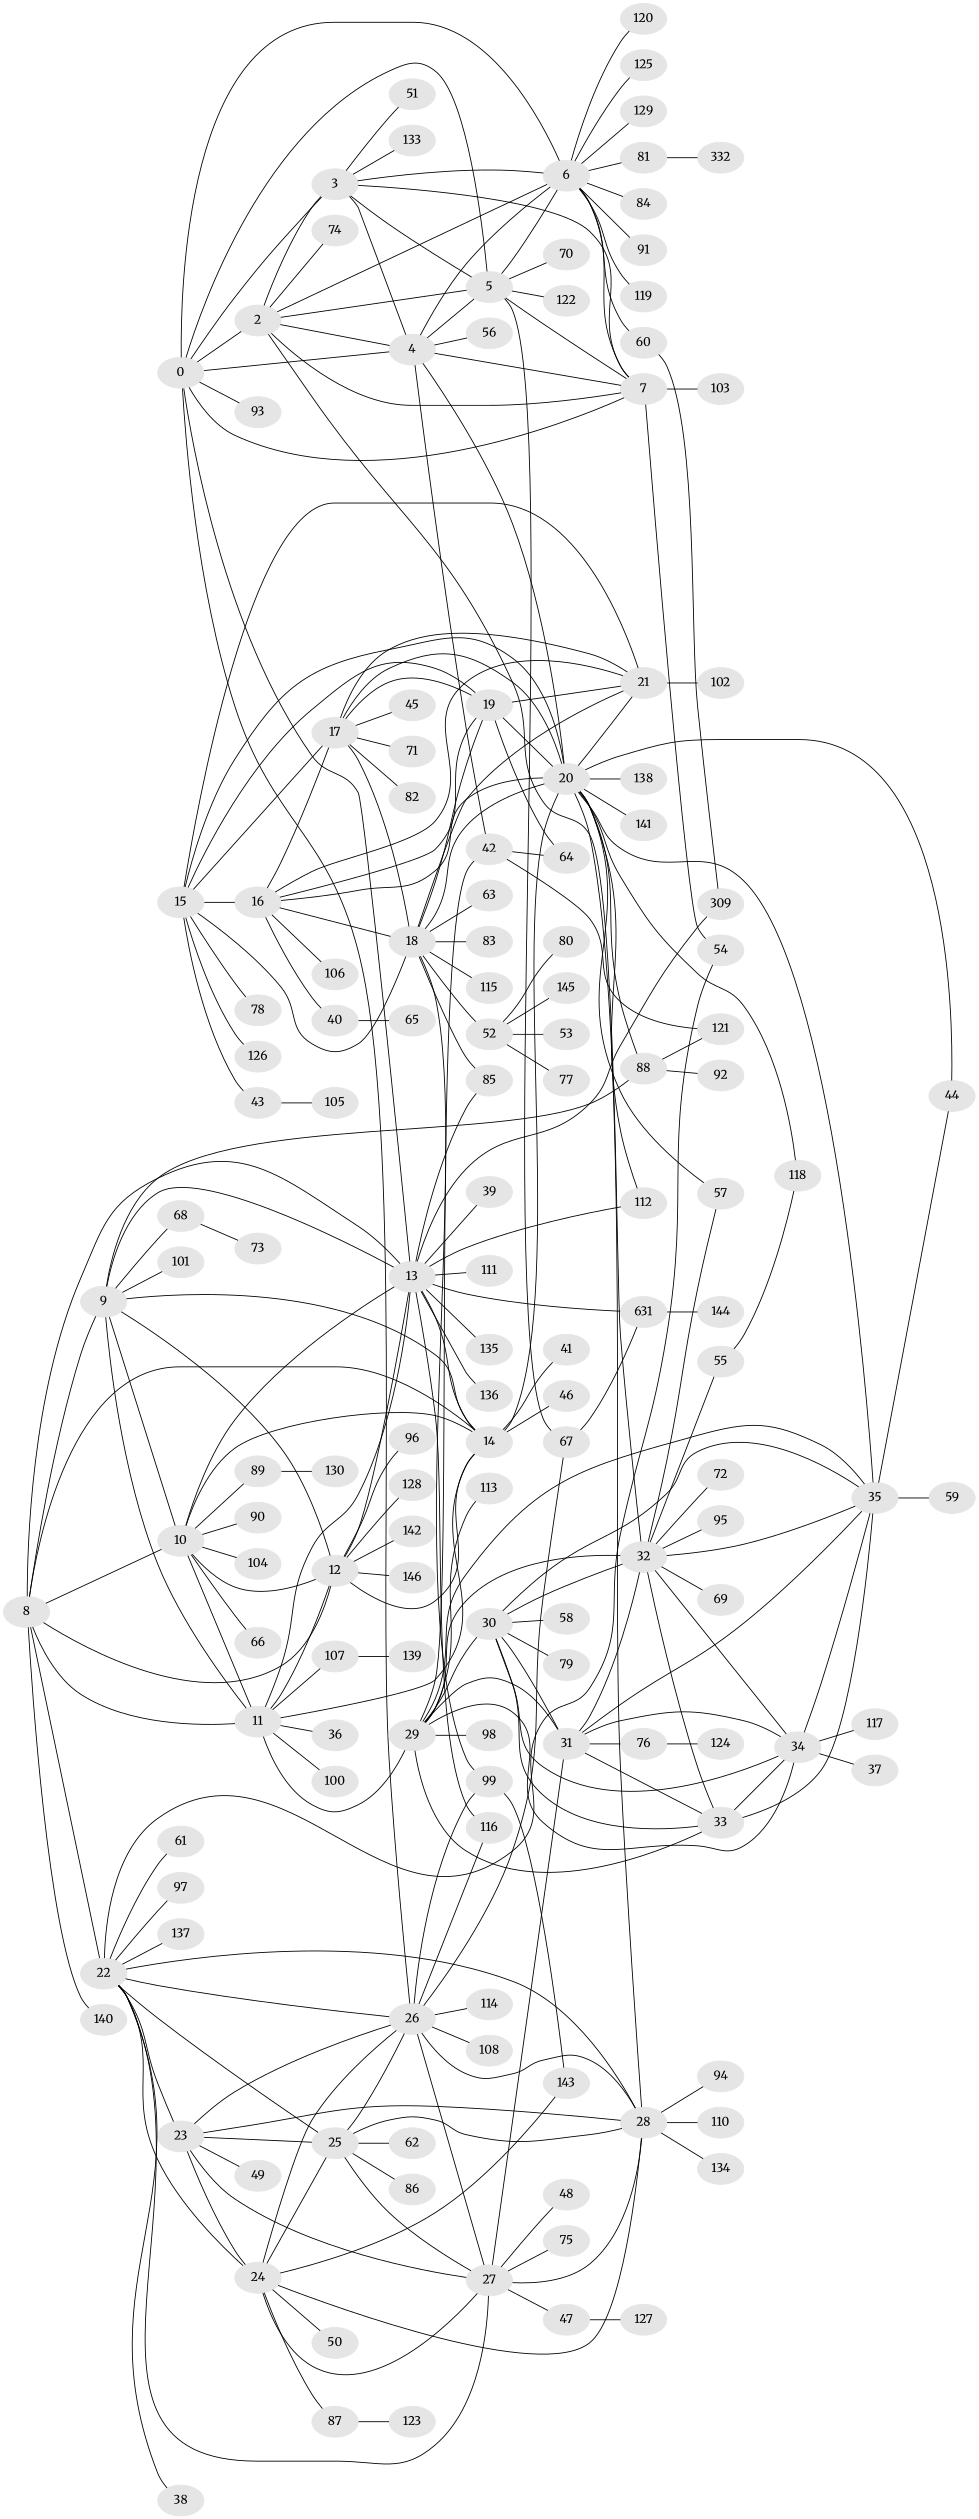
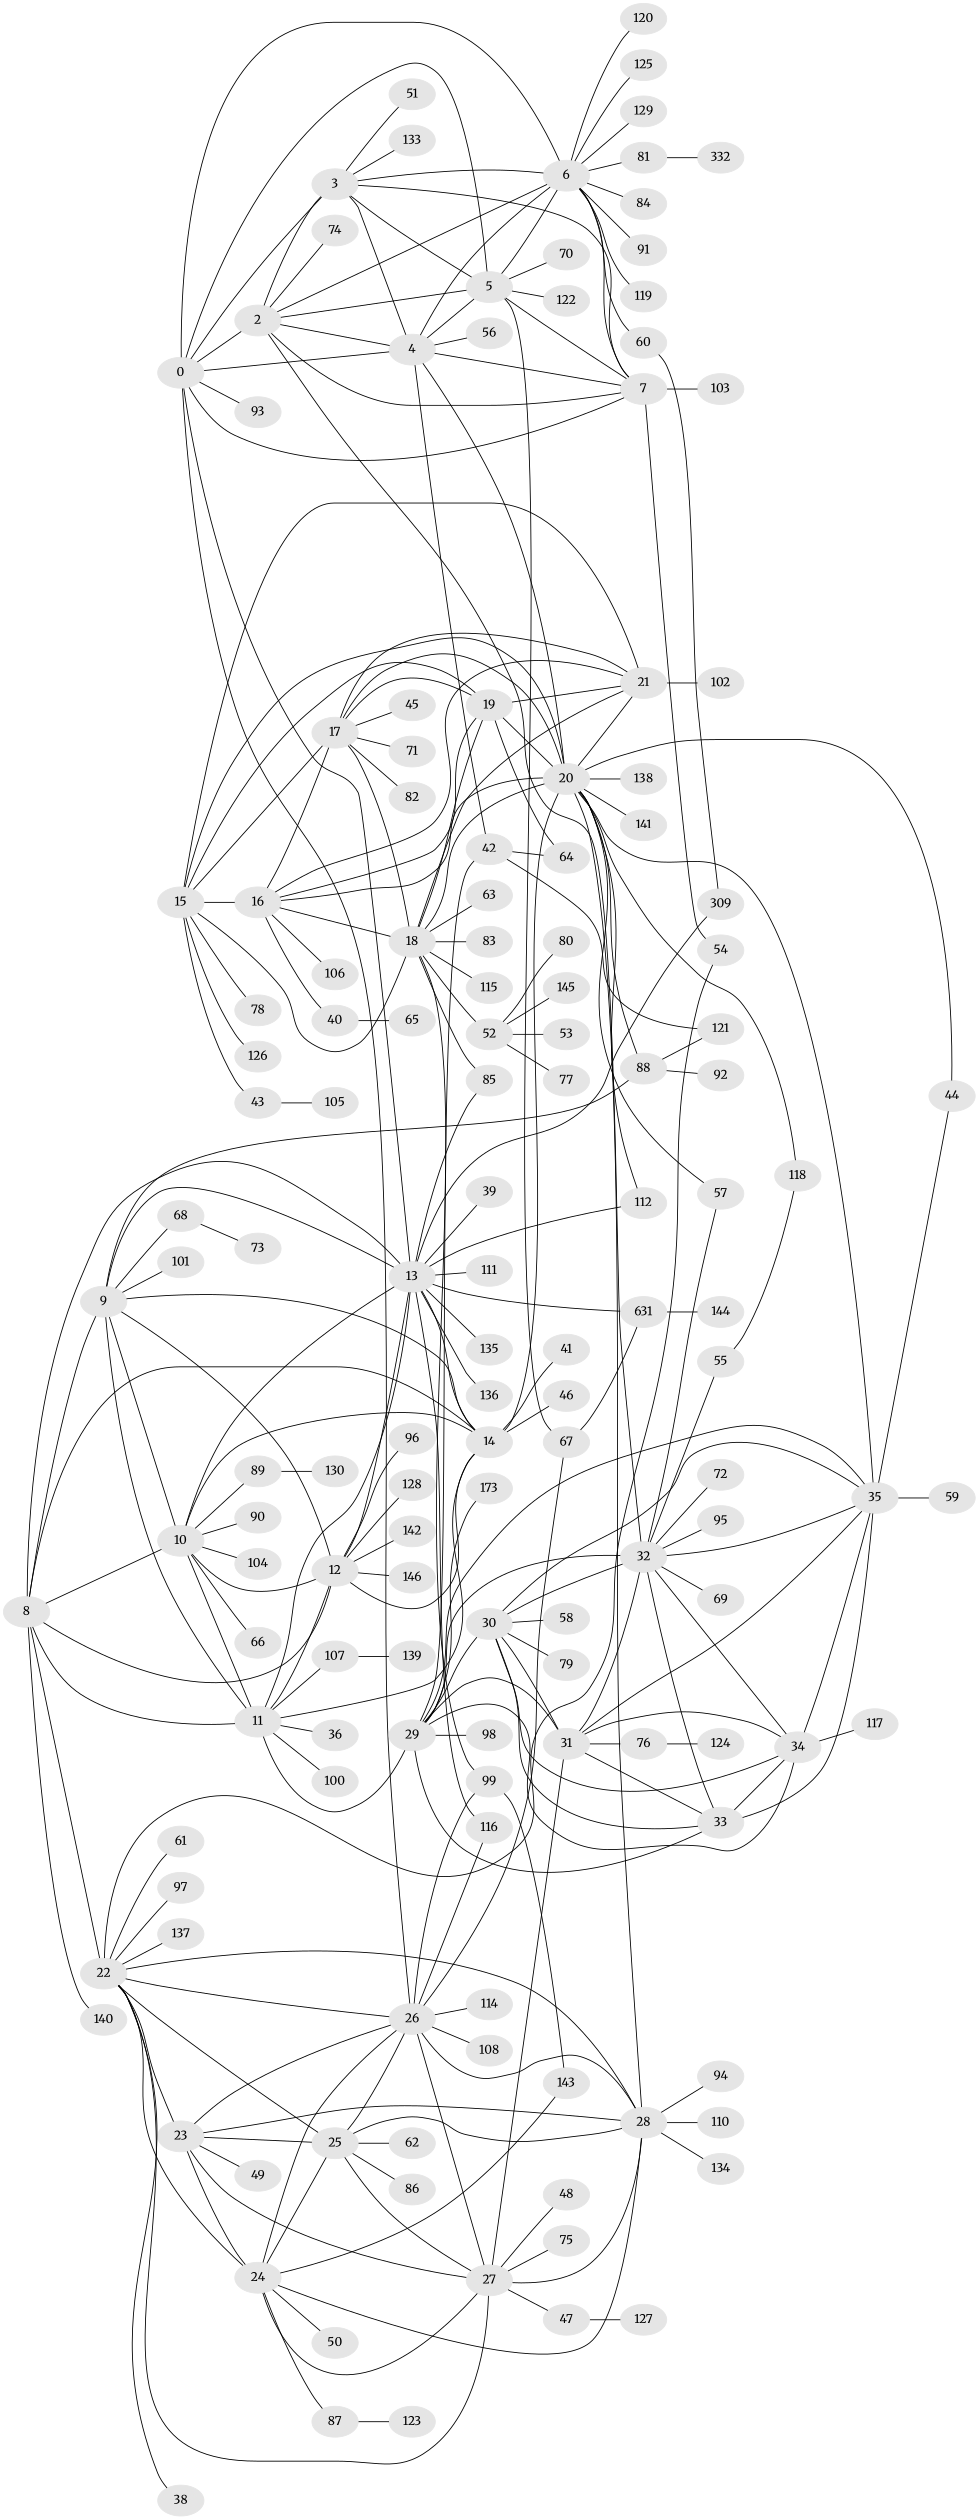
  graph {
    fontname=Merriweather
    rankdir=LR
    node [color=gray90 fontname=Merriweather style=filled]
    edge [fontname=Merriweather]
    n1 [label=0]
    2
    3
    4
    5
    6
    7
    13
    26
    93
    32
    74
    51
    133
    20
    42
    56
    67
    70
    122
    60
    81
    84
    91
    119
    120
    125
    129
    54
    103
    14
    39
    85
    n34 [label=309]
    111
    112
    116
    n38 [label=631]
    135
    136
    99
    28
    27
    108
    114
    35
    57
    33
    34
    55
    69
    72
    95
    88
    21
    44
    118
    138
    141
    64
    121
    n62 [label=332]
    8
    9
    10
    11
    12
    22
    140
    68
    101
    66
    89
    90
    104
    29
    36
    100
    107
    96
    128
    142
    146
    41
    46
    23
    24
    25
    38
    61
    97
    137
    73
    92
    130
    31
    30
    98
-   113
+   113 [label=173]
    139
    144
    15
    16
    17
    18
    19
    43
    78
    126
    40
    106
    45
    71
    82
    52
    63
    83
    115
    102
    105
    65
    53
    77
    80
    145
    143
    94
    110
    134
    59
    49
    50
    87
    62
    86
    47
    48
    75
    123
    76
    127
    58
    79
-   37
    117
    124
    n1 -- 2
    n1 -- 3
    n1 -- 4
    n1 -- 5
    n1 -- 6
    n1 -- 7
    n1 -- 13
    n1 -- 26
    n1 -- 93
    2 -- 3
    2 -- 4
    2 -- 5
    2 -- 6
    2 -- 7
    2 -- 32
    2 -- 74
    3 -- 4
    3 -- 5
    3 -- 6
    3 -- 7
    3 -- 51
    3 -- 133
    4 -- 5
    4 -- 6
    4 -- 7
    4 -- 20
    4 -- 42
    4 -- 56
    5 -- 6
    5 -- 7
    5 -- 67
    5 -- 70
    5 -- 122
    6 -- 7
    6 -- 60
    6 -- 81
    6 -- 84
    6 -- 91
    6 -- 119
    6 -- 120
    6 -- 125
    6 -- 129
    7 -- 54
    7 -- 103
    13 -- 14
    13 -- 39
    13 -- 85
    13 -- n34
    13 -- 111
    13 -- 112
    13 -- 116
    13 -- n38
    13 -- 135
    13 -- 136
    26 -- 67
    26 -- 116
    26 -- 99
    26 -- 28
    26 -- 27
    26 -- 108
    26 -- 114
    32 -- 35
    32 -- 57
    32 -- 33
    32 -- 34
    32 -- 55
    32 -- 69
    32 -- 72
    32 -- 95
    20 -- 112
    20 -- 28
    20 -- 35
    20 -- 57
    20 -- 88
    20 -- 21
    20 -- 44
    20 -- 118
    20 -- 138
    20 -- 141
    42 -- 64
    42 -- 121
    67 -- n38
    60 -- n34
    81 -- n62
    14 -- 20
    14 -- 41
    14 -- 46
    n38 -- 144
    99 -- 143
    28 -- 94
    28 -- 110
    28 -- 134
    27 -- 28
    27 -- 31
    27 -- 47
    27 -- 48
    27 -- 75
    35 -- 44
    35 -- 59
    33 -- 35
    33 -- 34
    34 -- 35
-   34 -- 37
    34 -- 117
    55 -- 118
    88 -- 121
    88 -- 92
    21 -- 102
    8 -- 13
    8 -- 14
    8 -- 9
    8 -- 10
    8 -- 11
    8 -- 12
    8 -- 22
    8 -- 140
    9 -- 13
    9 -- 14
    9 -- 88
    9 -- 10
    9 -- 11
    9 -- 12
    9 -- 68
    9 -- 101
    10 -- 13
    10 -- 14
    10 -- 11
    10 -- 12
    10 -- 66
    10 -- 89
    10 -- 90
    10 -- 104
    11 -- 13
    11 -- 14
    11 -- 12
    11 -- 29
    11 -- 36
    11 -- 100
    11 -- 107
    12 -- 13
    12 -- 14
    12 -- 96
    12 -- 128
    12 -- 142
    12 -- 146
    22 -- 26
    22 -- 54
    22 -- 28
    22 -- 27
    22 -- 23
    22 -- 24
    22 -- 25
    22 -- 38
    22 -- 61
    22 -- 97
    22 -- 137
    68 -- 73
    89 -- 130
    29 -- 32
    29 -- 42
    29 -- 35
    29 -- 33
    29 -- 34
    29 -- 31
    29 -- 30
    29 -- 98
    29 -- 113
    107 -- 139
    23 -- 26
    23 -- 28
    23 -- 27
    23 -- 24
    23 -- 25
    23 -- 49
    24 -- 26
    24 -- 28
    24 -- 27
    24 -- 25
    24 -- 143
    24 -- 50
    24 -- 87
    25 -- 26
    25 -- 28
    25 -- 27
    25 -- 62
    25 -- 86
    31 -- 32
    31 -- 35
    31 -- 33
    31 -- 34
    31 -- 76
    30 -- 32
    30 -- 35
    30 -- 33
    30 -- 34
    30 -- 31
    30 -- 58
    30 -- 79
    15 -- 20
    15 -- 21
    15 -- 16
    15 -- 17
    15 -- 18
    15 -- 19
    15 -- 43
    15 -- 78
    15 -- 126
    16 -- 20
    16 -- 21
    16 -- 17
    16 -- 18
    16 -- 19
    16 -- 40
    16 -- 106
    17 -- 20
    17 -- 21
    17 -- 18
    17 -- 19
    17 -- 45
    17 -- 71
    17 -- 82
    18 -- 20
    18 -- 85
    18 -- 99
    18 -- 21
    18 -- 19
    18 -- 52
    18 -- 63
    18 -- 83
    18 -- 115
    19 -- 20
    19 -- 21
    19 -- 64
    43 -- 105
    40 -- 65
    52 -- 53
    52 -- 77
    52 -- 80
    52 -- 145
    87 -- 123
    47 -- 127
    76 -- 124
  }
